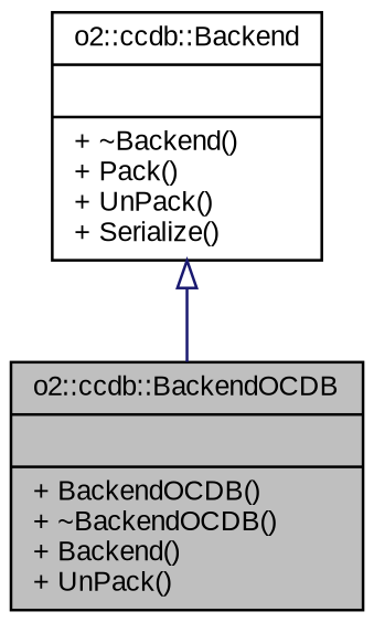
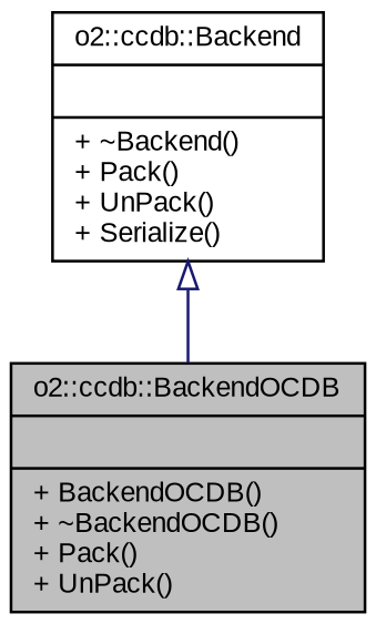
  digraph {
    fontname="Liberation Sans"
    node [color=black fontname="Liberation Sans" fontsize=10 shape=record]
-   n1 [fillcolor=grey75 fontcolor=black height=0.2 label="{o2::ccdb::BackendOCDB\n||+ BackendOCDB()\l+ ~BackendOCDB()\l+ Backend()\l+ UnPack()\l}" style=filled width=0.4]
+   n1 [fillcolor=grey75 fontcolor=black height=0.2 label="{o2::ccdb::BackendOCDB\n||+ BackendOCDB()\l+ ~BackendOCDB()\l+ Pack()\l+ UnPack()\l}" style=filled width=0.4]
    n2 [height=0.2 label="{o2::ccdb::Backend\n||+ ~Backend()\l+ Pack()\l+ UnPack()\l+ Serialize()\l}" width=0.4]
    n2 -> n1 [arrowtail=onormal color=midnightblue dir=back fontname="Liberation Sans" fontsize=10 labelfontname=Helvetica labelfontsize=10 style=solid]
  }
